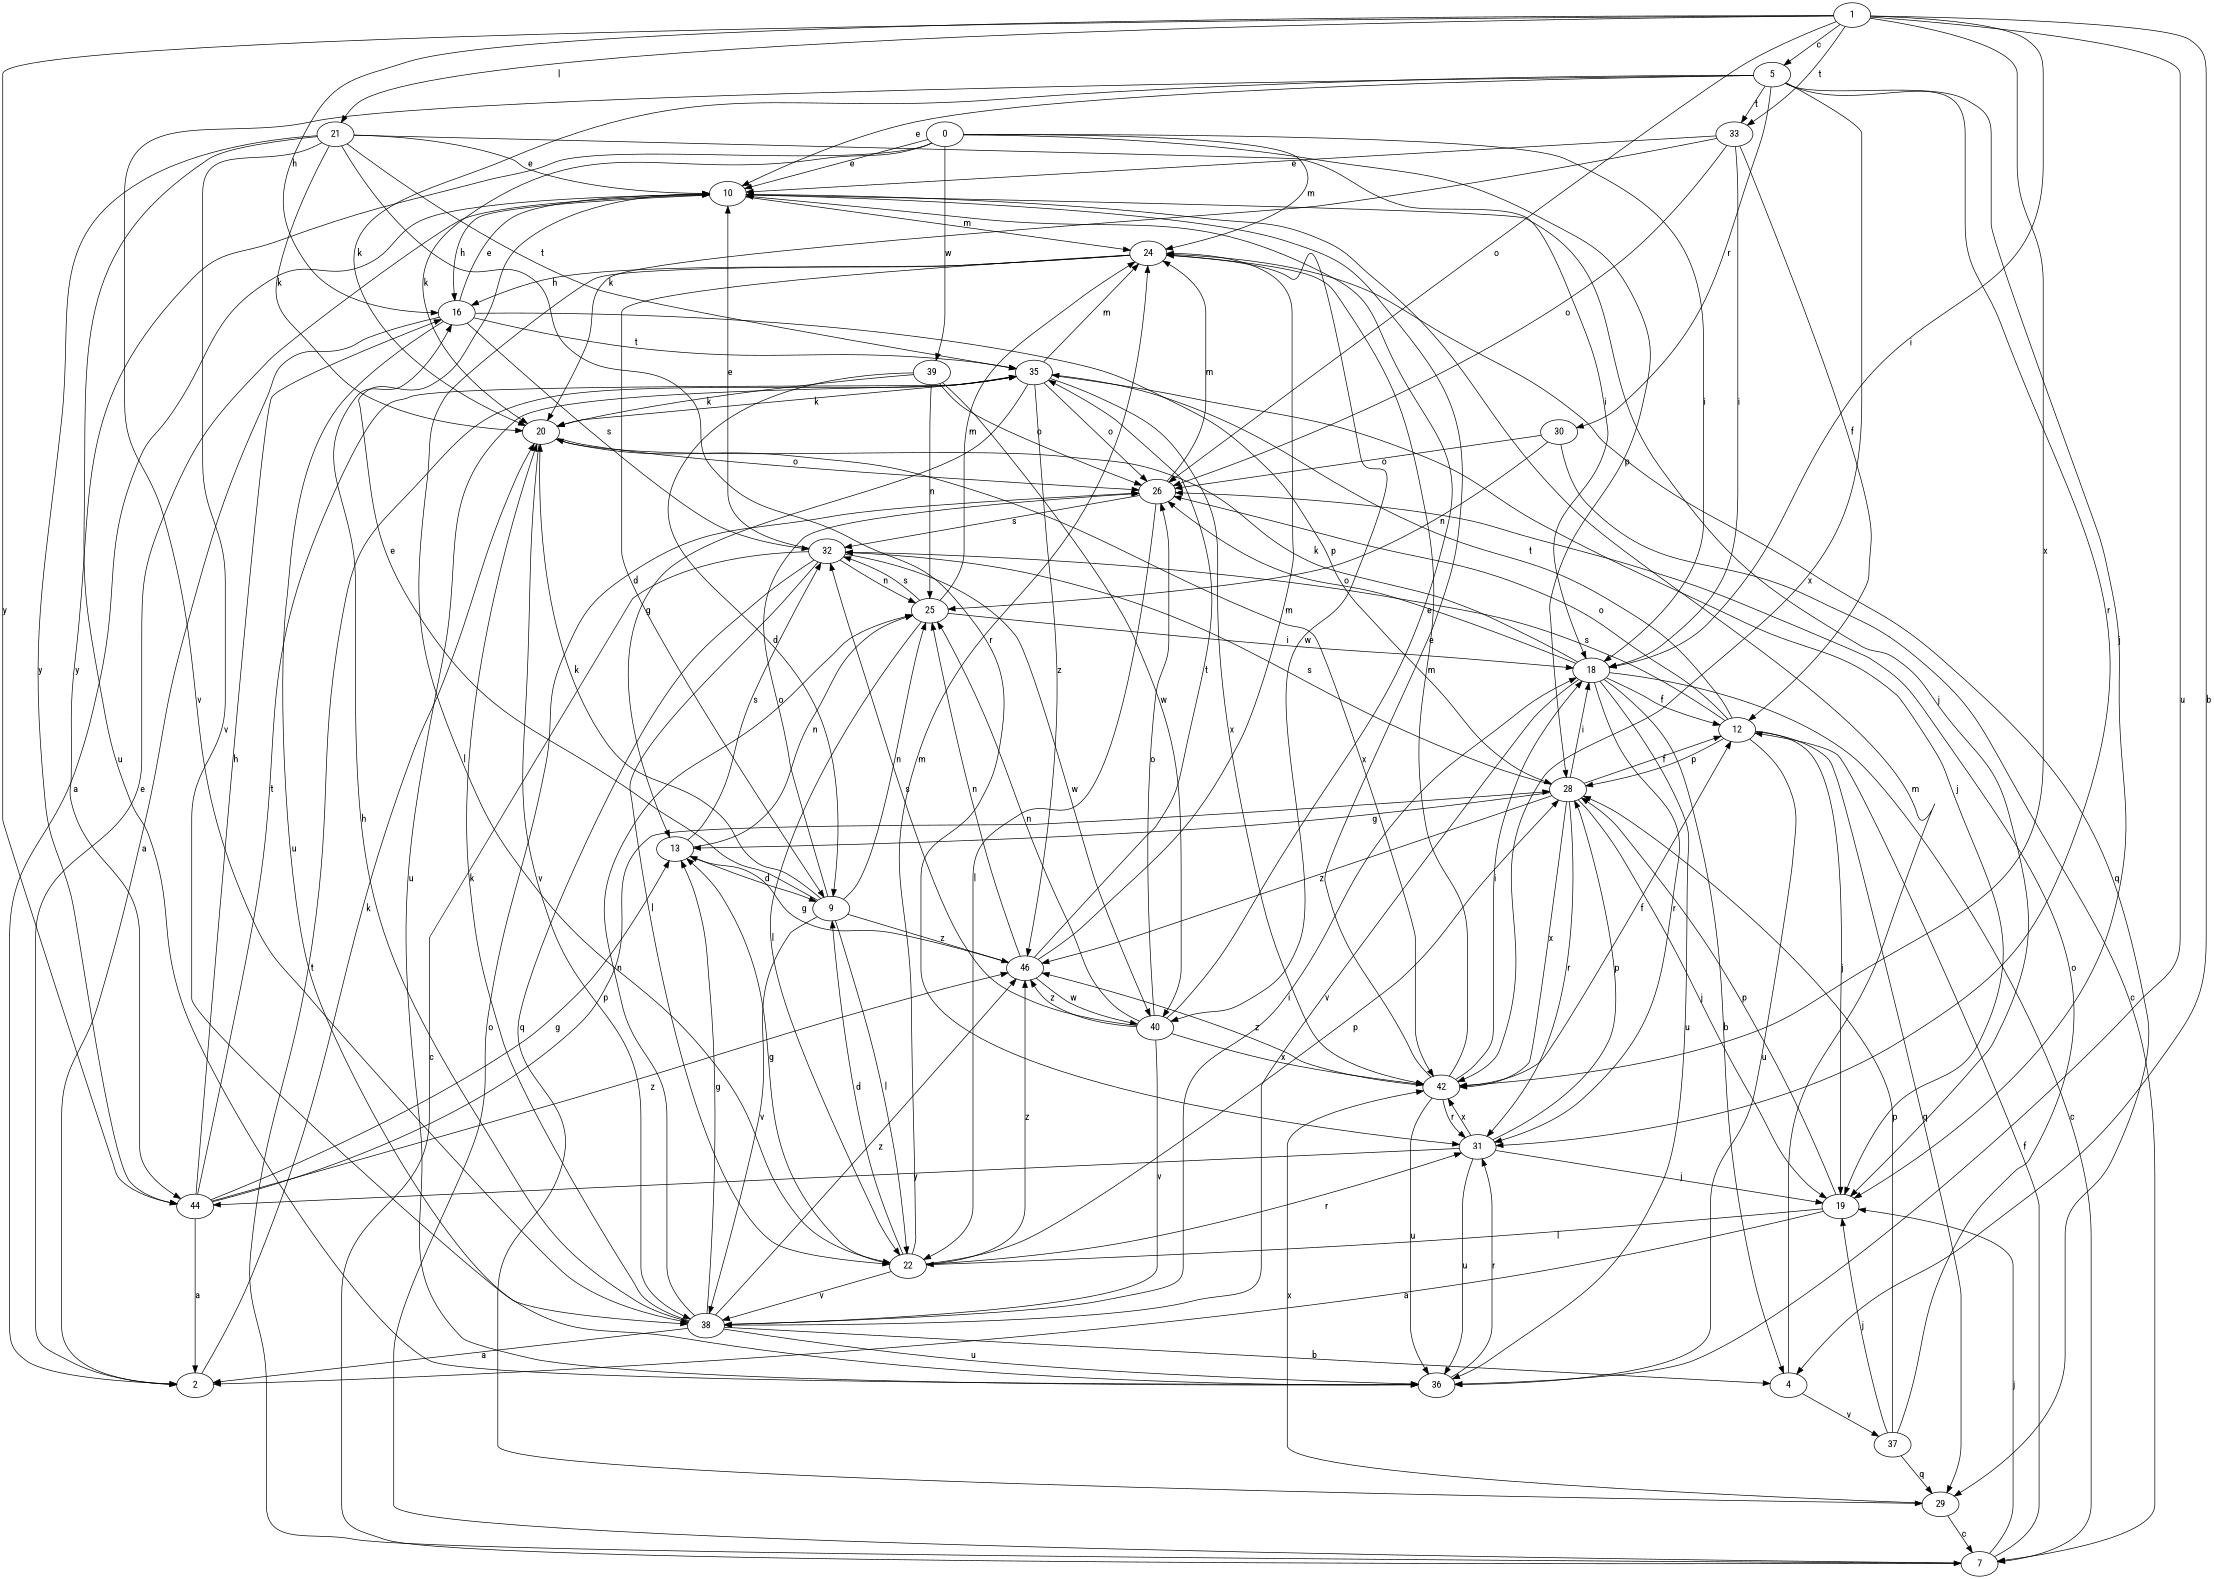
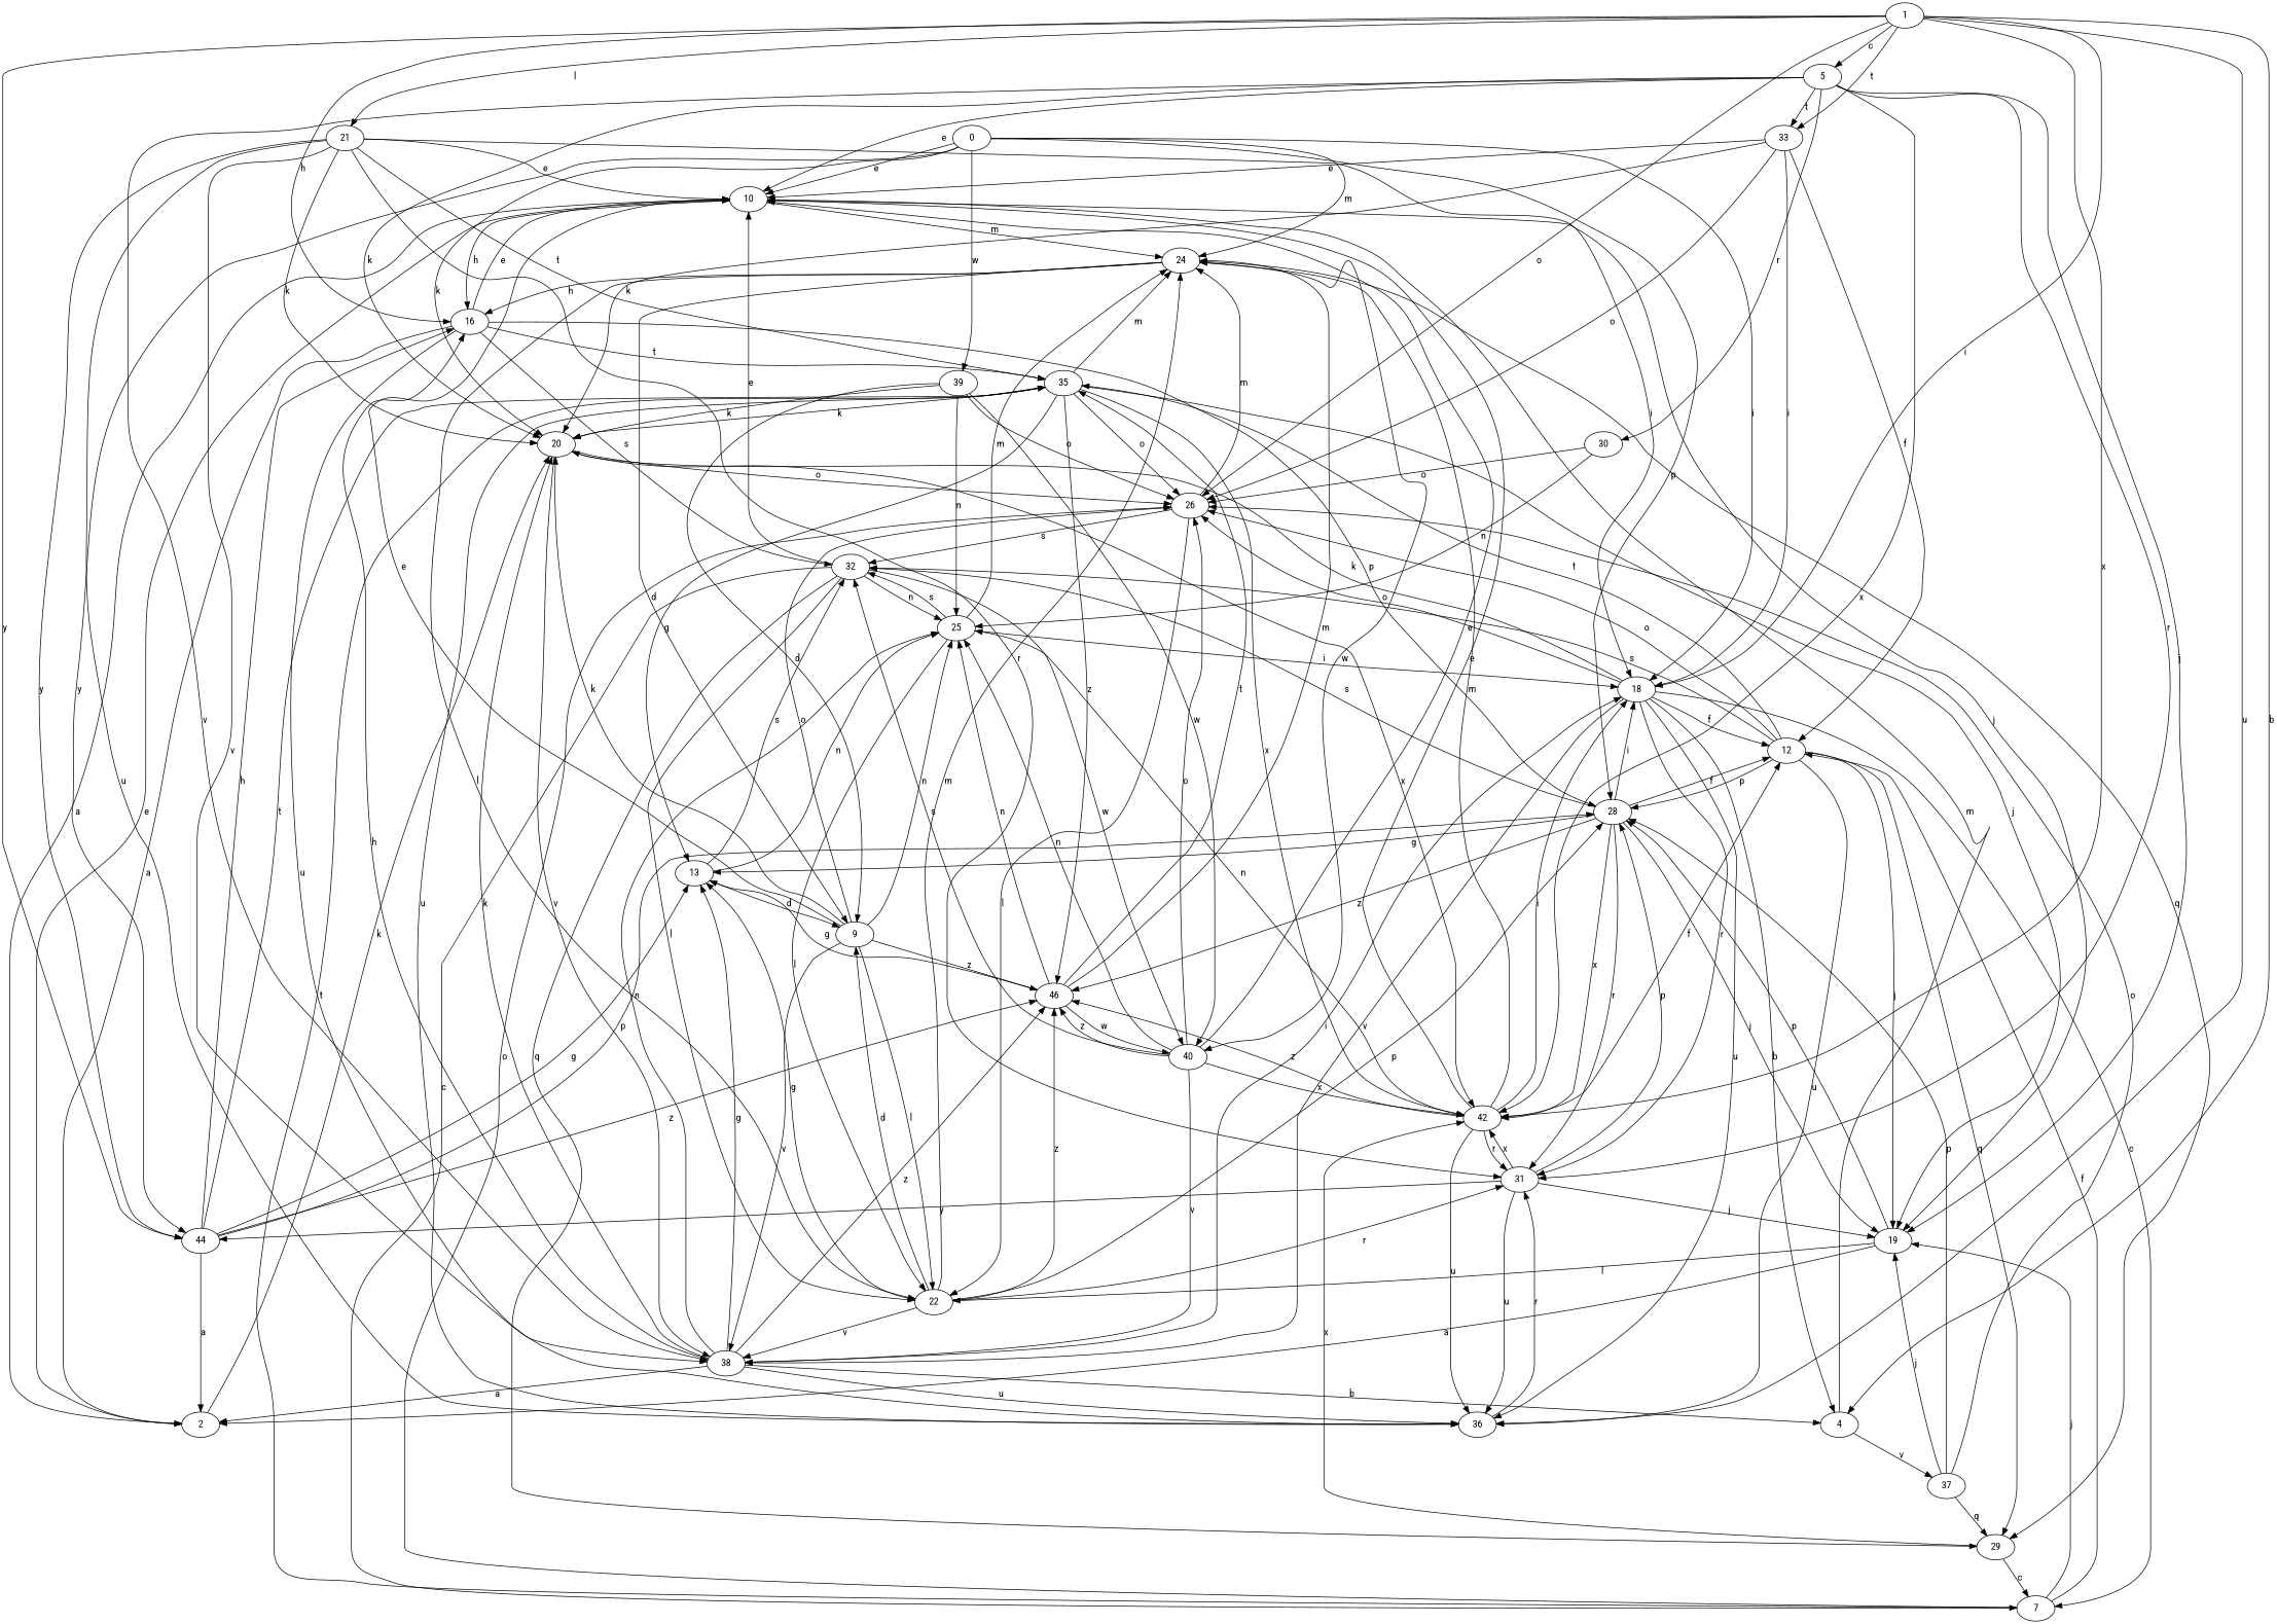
  strict digraph {
    fontname="Roboto Condensed"
    node [fontname="Roboto Condensed"]
    edge [fontname="Roboto Condensed"]
    0
    10
    18
    20
    24
    28
    39
    44
    16
    2
    19
    4
    26
    36
    31
    38
    7
    12
    42
    9
    22
    29
    40
    46
    32
    13
    25
    35
    1
    n30 [label=5]
    21
    33
    37
    30
    0 -> 10 [label=e]
    0 -> 18 [label=i]
    0 -> 20 [label=k]
    0 -> 24 [label=m]
    0 -> 28 [label=p]
    0 -> 39 [label=w]
    0 -> 44 [label=y]
    10 -> 24 [label=m]
    10 -> 16 [label=h]
    10 -> 2 [label=a]
    10 -> 19 [label=j]
    18 -> 20 [label=k]
    18 -> 4 [label=b]
    18 -> 26 [label=o]
    18 -> 36 [label=u]
    18 -> 31 [label=r]
    18 -> 38 [label=v]
    18 -> 7 [label=c]
    18 -> 12 [label=f]
    20 -> 26 [label=o]
    20 -> 38 [label=v]
    20 -> 42 [label=x]
    24 -> 16 [label=h]
    24 -> 9 [label=d]
    24 -> 22 [label=l]
    24 -> 29 [label=q]
    24 -> 40 [label=w]
    28 -> 18 [label=i]
    28 -> 19 [label=j]
    28 -> 31 [label=r]
    28 -> 12 [label=f]
    28 -> 42 [label=x]
    28 -> 46 [label=z]
    28 -> 32 [label=s]
    28 -> 13 [label=g]
    39 -> 20 [label=k]
    39 -> 26 [label=o]
    39 -> 9 [label=d]
    39 -> 40 [label=w]
    39 -> 25 [label=n]
    44 -> 28 [label=p]
    44 -> 16 [label=h]
    44 -> 2 [label=a]
    44 -> 46 [label=z]
    44 -> 13 [label=g]
    44 -> 35 [label=t]
    16 -> 10 [label=e]
    16 -> 28 [label=p]
    16 -> 2 [label=a]
    16 -> 36 [label=u]
    16 -> 32 [label=s]
    16 -> 35 [label=t]
    2 -> 10 [label=e]
    2 -> 20 [label=k]
    19 -> 28 [label=p]
    19 -> 2 [label=a]
    19 -> 22 [label=l]
    4 -> 10 [label=m]
    4 -> 37 [label=v]
    26 -> 24 [label=m]
    26 -> 22 [label=l]
    26 -> 32 [label=s]
    36 -> 31 [label=r]
    31 -> 28 [label=p]
    31 -> 44 [label=y]
    31 -> 19 [label=j]
    31 -> 36 [label=u]
    31 -> 42 [label=x]
    38 -> 18 [label=i]
    38 -> 20 [label=k]
    38 -> 16 [label=h]
    38 -> 2 [label=a]
    38 -> 4 [label=b]
    38 -> 36 [label=u]
    38 -> 46 [label=z]
    38 -> 13 [label=g]
    38 -> 25 [label=n]
    7 -> 19 [label=j]
    7 -> 26 [label=o]
    7 -> 12 [label=f]
    7 -> 35 [label=t]
    12 -> 28 [label=p]
    12 -> 19 [label=j]
    12 -> 26 [label=o]
    12 -> 36 [label=u]
    12 -> 29 [label=q]
    12 -> 32 [label=s]
    12 -> 35 [label=t]
    42 -> 10 [label=e]
    42 -> 18 [label=i]
    42 -> 24 [label=m]
    42 -> 36 [label=u]
    42 -> 31 [label=r]
    42 -> 12 [label=f]
    42 -> 46 [label=z]
+   42 -> 25 [label=n]
    9 -> 10 [label=e]
    9 -> 20 [label=k]
    9 -> 26 [label=o]
    9 -> 38 [label=v]
    9 -> 22 [label=l]
    9 -> 46 [label=z]
    9 -> 25 [label=n]
    22 -> 24 [label=m]
    22 -> 28 [label=p]
    22 -> 31 [label=r]
    22 -> 38 [label=v]
    22 -> 9 [label=d]
    22 -> 46 [label=z]
    22 -> 13 [label=g]
    29 -> 7 [label=c]
    29 -> 42 [label=x]
    40 -> 10 [label=e]
    40 -> 26 [label=o]
    40 -> 38 [label=v]
    40 -> 42 [label=x]
    40 -> 46 [label=z]
    40 -> 32 [label=s]
    40 -> 25 [label=n]
    46 -> 24 [label=m]
    46 -> 40 [label=w]
    46 -> 13 [label=g]
    46 -> 25 [label=n]
    46 -> 35 [label=t]
    32 -> 10 [label=e]
    32 -> 7 [label=c]
    32 -> 22 [label=l]
    32 -> 29 [label=q]
    32 -> 40 [label=w]
    32 -> 25 [label=n]
    13 -> 9 [label=d]
    13 -> 32 [label=s]
    13 -> 25 [label=n]
    25 -> 18 [label=i]
    25 -> 24 [label=m]
    25 -> 22 [label=l]
    25 -> 32 [label=s]
    35 -> 20 [label=k]
    35 -> 24 [label=m]
    35 -> 19 [label=j]
    35 -> 26 [label=o]
    35 -> 36 [label=u]
    35 -> 42 [label=x]
    35 -> 46 [label=z]
    35 -> 13 [label=g]
    1 -> 18 [label=i]
    1 -> 44 [label=y]
    1 -> 16 [label=h]
    1 -> 4 [label=b]
    1 -> 26 [label=o]
    1 -> 36 [label=u]
    1 -> 42 [label=x]
    1 -> n30 [label=c]
    1 -> 21 [label=l]
    1 -> 33 [label=t]
    n30 -> 10 [label=e]
    n30 -> 20 [label=k]
    n30 -> 19 [label=j]
    n30 -> 31 [label=r]
    n30 -> 38 [label=v]
    n30 -> 42 [label=x]
    n30 -> 33 [label=t]
    n30 -> 30 [label=r]
    21 -> 10 [label=e]
    21 -> 18 [label=i]
    21 -> 20 [label=k]
    21 -> 44 [label=y]
    21 -> 36 [label=u]
    21 -> 31 [label=r]
    21 -> 38 [label=v]
    21 -> 35 [label=t]
    33 -> 10 [label=e]
    33 -> 18 [label=i]
    33 -> 20 [label=k]
    33 -> 26 [label=o]
    33 -> 12 [label=f]
    37 -> 28 [label=p]
    37 -> 19 [label=j]
    37 -> 26 [label=o]
    37 -> 29 [label=q]
    30 -> 26 [label=o]
-   30 -> 7 [label=c]
    30 -> 25 [label=n]
  }
